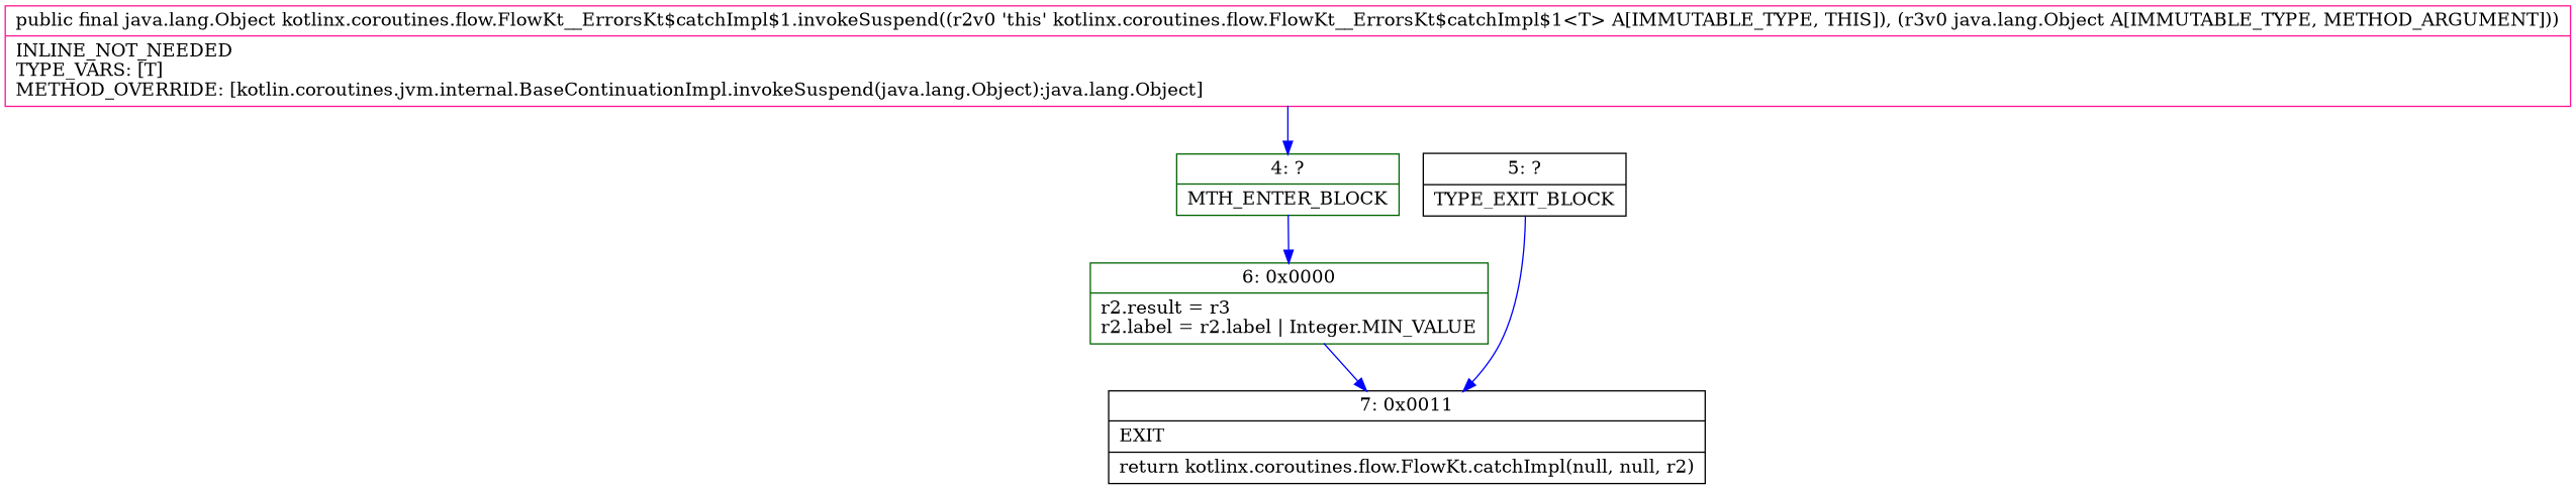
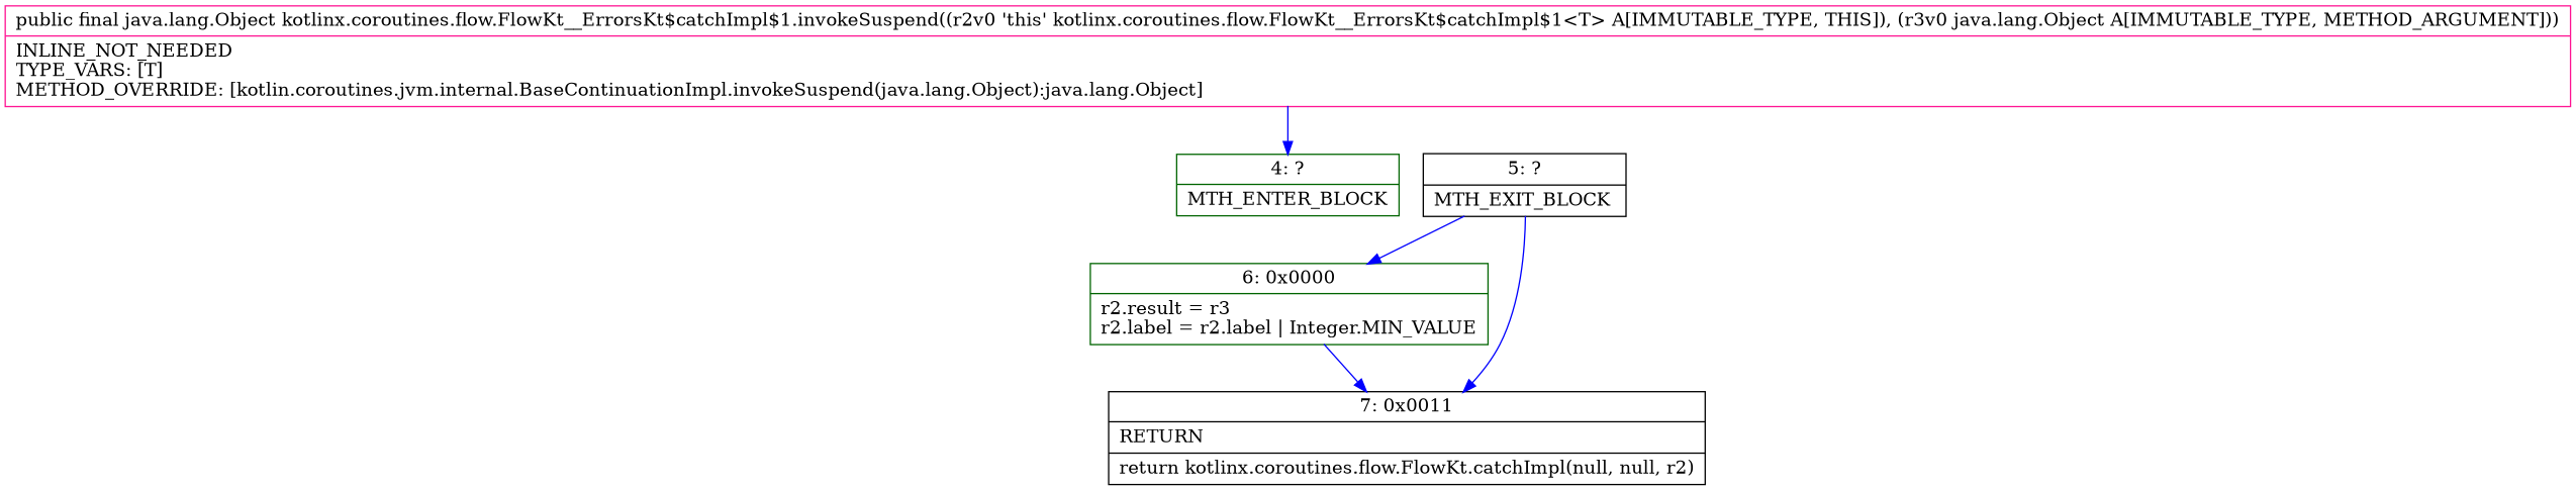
  digraph {
    node [color=darkgreen shape=record]
    edge [color=blue]
    n1 [label="{4\:\ ?|MTH_ENTER_BLOCK\l}"]
    n2 [label="{6\:\ 0x0000|r2.result = r3\lr2.label = r2.label \| Integer.MIN_VALUE\l}"]
-   n3 [color=black label="{7\:\ 0x0011|EXIT\l|return kotlinx.coroutines.flow.FlowKt.catchImpl(null, null, r2)\l}"]
-   n4 [color=black label="{5\:\ ?|TYPE_EXIT_BLOCK\l}"]
+   n3 [color=black label="{7\:\ 0x0011|RETURN\l|return kotlinx.coroutines.flow.FlowKt.catchImpl(null, null, r2)\l}"]
+   n4 [color=black label="{5\:\ ?|MTH_EXIT_BLOCK\l}"]
    n5 [color=deeppink label="{public final java.lang.Object kotlinx.coroutines.flow.FlowKt__ErrorsKt$catchImpl$1.invokeSuspend((r2v0 'this' kotlinx.coroutines.flow.FlowKt__ErrorsKt$catchImpl$1\<T\> A[IMMUTABLE_TYPE, THIS]), (r3v0 java.lang.Object A[IMMUTABLE_TYPE, METHOD_ARGUMENT]))  | INLINE_NOT_NEEDED\lTYPE_VARS: [T]\lMETHOD_OVERRIDE: [kotlin.coroutines.jvm.internal.BaseContinuationImpl.invokeSuspend(java.lang.Object):java.lang.Object]\l}"]
-   n1 -> n2
+   n4 -> n2
    n2 -> n3
    n4 -> n3
    n5 -> n1
  }
